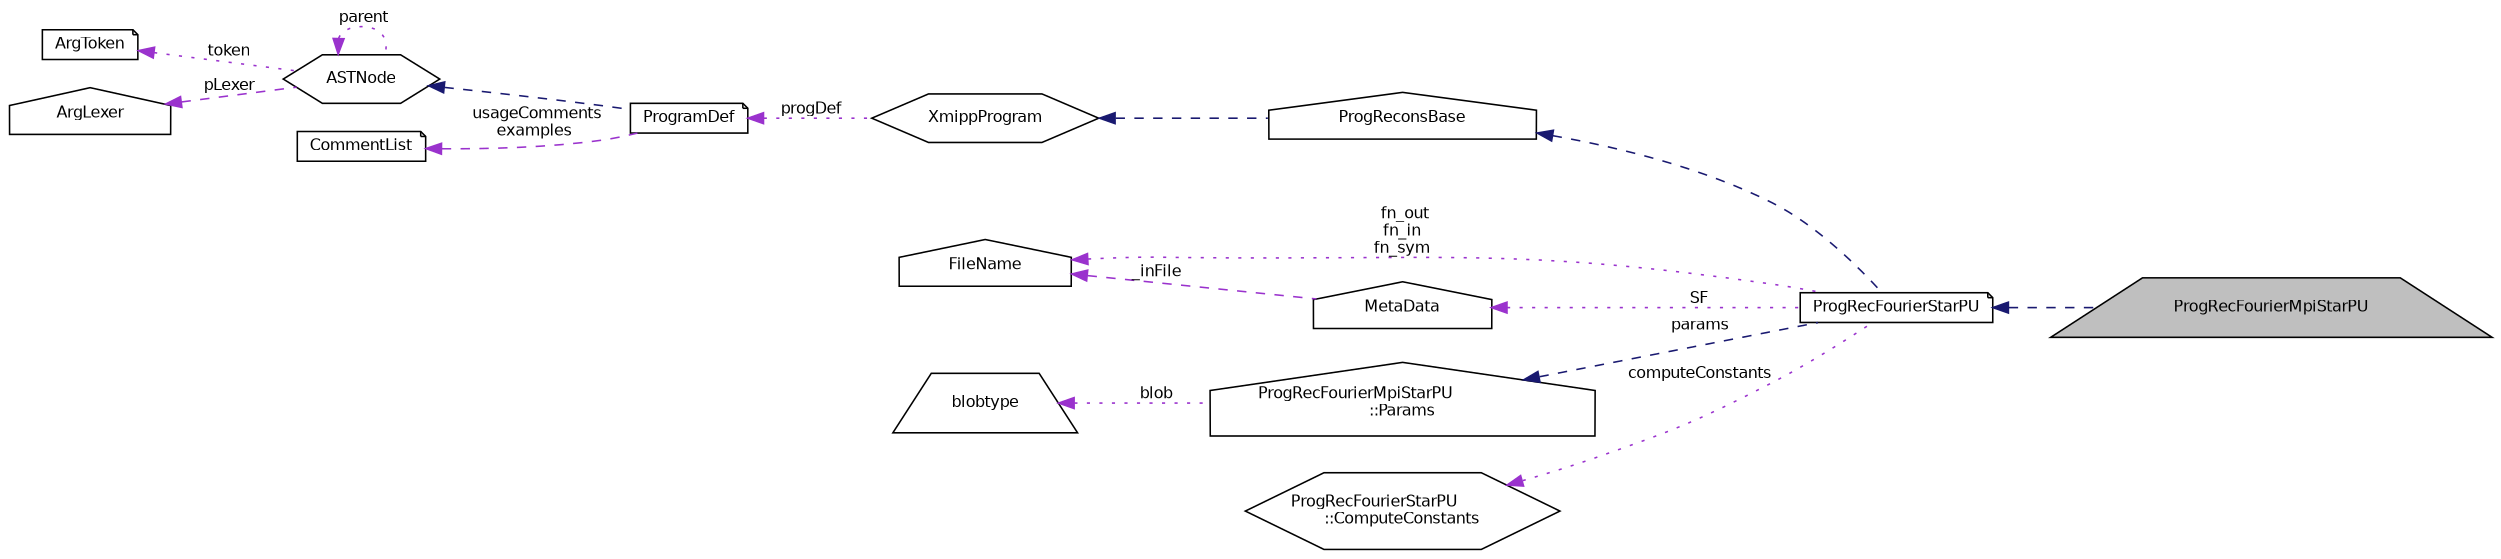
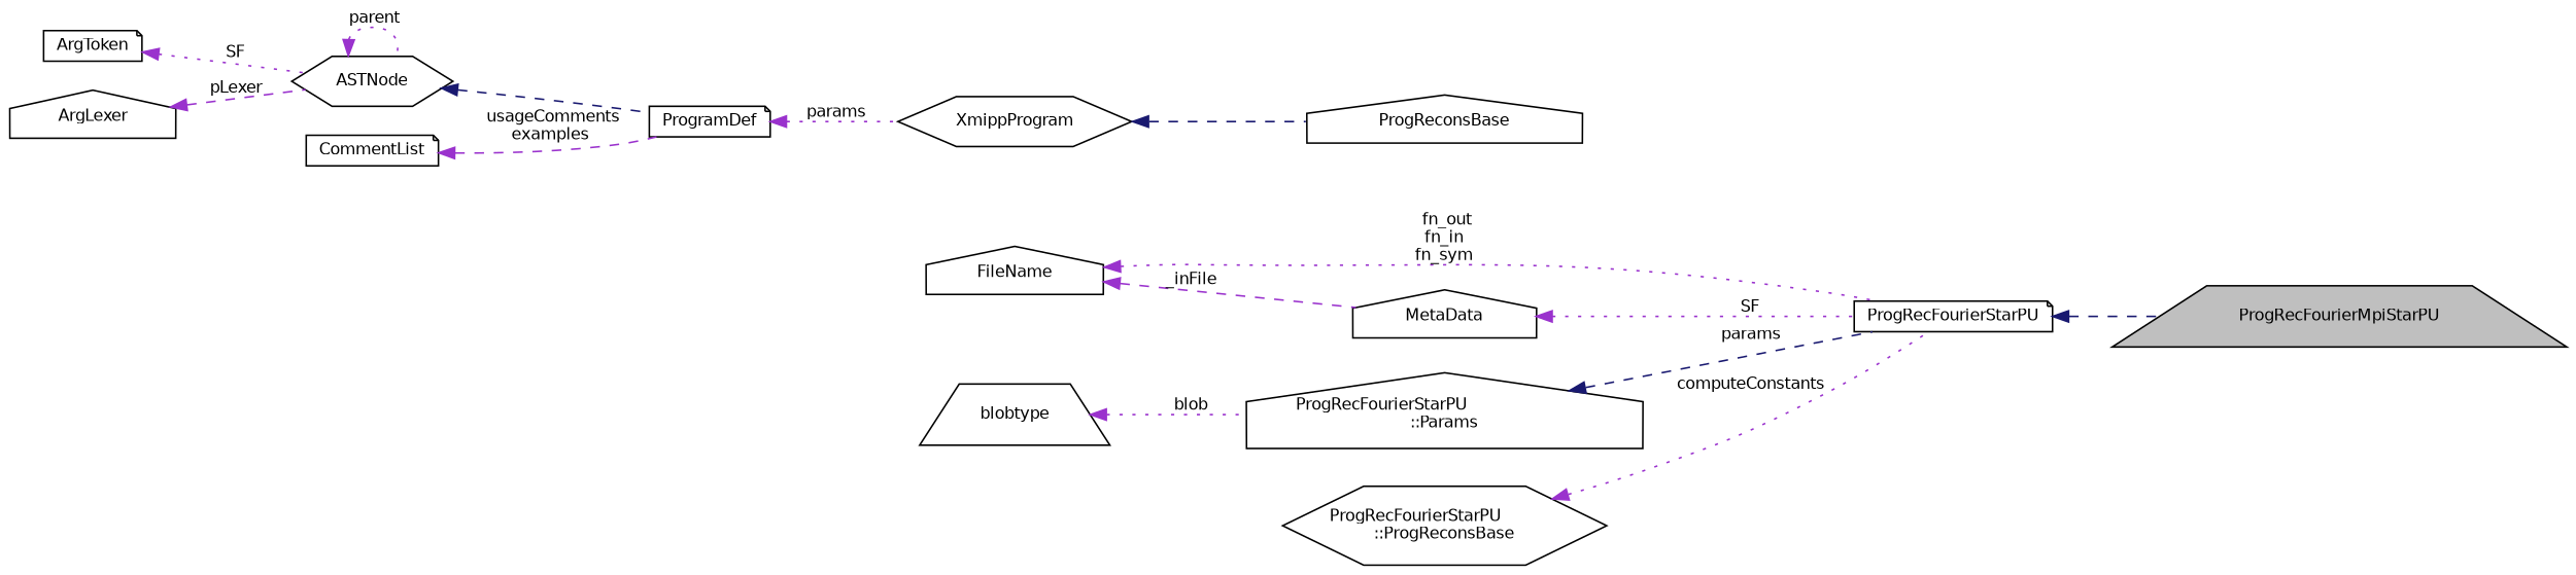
  digraph {
    rankdir=LR
    node [color=black fillcolor=white fontname=Helvetica fontsize=10 shape=house style=filled]
    edge [color=darkorchid3 dir=back fontname=Helvetica fontsize=10 labelfontname=Helvetica labelfontsize=10 style=dashed]
    n1 [fillcolor=grey75 fontcolor=black height=0.2 label=ProgRecFourierMpiStarPU shape=trapezium width=0.4]
    n2 [height=0.2 label=ProgRecFourierStarPU shape=note width=0.4]
    n3 [height=0.2 label=ProgReconsBase width=0.4]
    n4 [height=0.2 label=XmippProgram shape=hexagon width=0.4]
    n5 [height=0.2 label=ProgramDef shape=note width=0.4]
    n6 [height=0.2 label=ASTNode shape=hexagon width=0.4]
    n7 [height=0.2 label=ArgToken shape=note width=0.4]
    n8 [height=0.2 label=ArgLexer width=0.4]
    n9 [height=0.2 label=CommentList shape=note width=0.4]
    n10 [height=0.2 label=MetaData width=0.4]
    n11 [height=0.2 label=FileName width=0.4]
-   n12 [height=0.2 label="ProgRecFourierMpiStarPU\l::Params" width=0.4]
+   n12 [height=0.2 label="ProgRecFourierStarPU\l::Params" width=0.4]
    n13 [height=0.2 label=blobtype shape=trapezium width=0.4]
-   n14 [height=0.2 label="ProgRecFourierStarPU\l::ComputeConstants" shape=hexagon width=0.4]
+   n14 [height=0.2 label="ProgRecFourierStarPU\l::ProgReconsBase" shape=hexagon width=0.4]
    n2 -> n1 [color=midnightblue]
-   n3 -> n2 [color=midnightblue]
    n4 -> n3 [color=midnightblue]
-   n5 -> n4 [label=" progDef" style=dotted]
+   n5 -> n4 [label=" params" style=dotted]
    n6 -> n5 [color=midnightblue]
    n6 -> n6 [label=" parent" style=dotted]
-   n7 -> n6 [label=" token" style=dotted]
+   n7 -> n6 [label=" SF" style=dotted]
    n8 -> n6 [label=" pLexer"]
    n9 -> n5 [label=" usageComments\nexamples"]
    n10 -> n2 [label=" SF" style=dotted]
    n11 -> n2 [label=" fn_out\nfn_in\nfn_sym" style=dotted]
    n11 -> n10 [label=" _inFile"]
    n12 -> n2 [color=midnightblue label=" params"]
    n13 -> n12 [label=" blob" style=dotted]
    n14 -> n2 [label=" computeConstants" style=dotted]
  }
